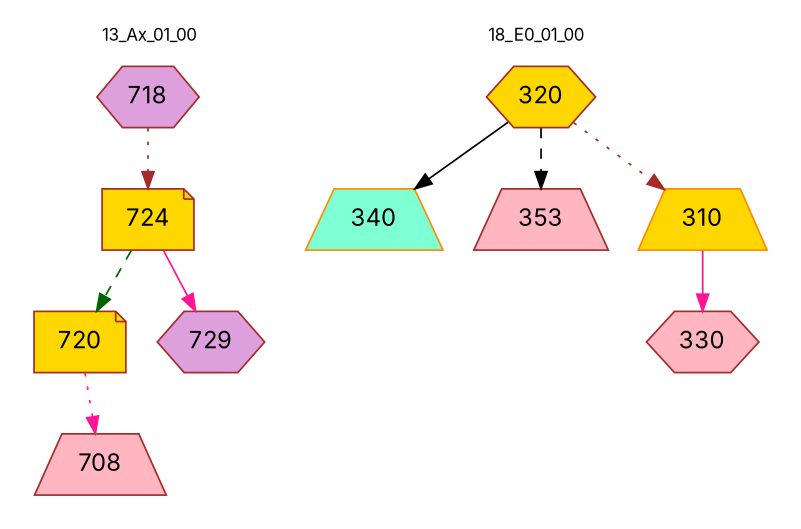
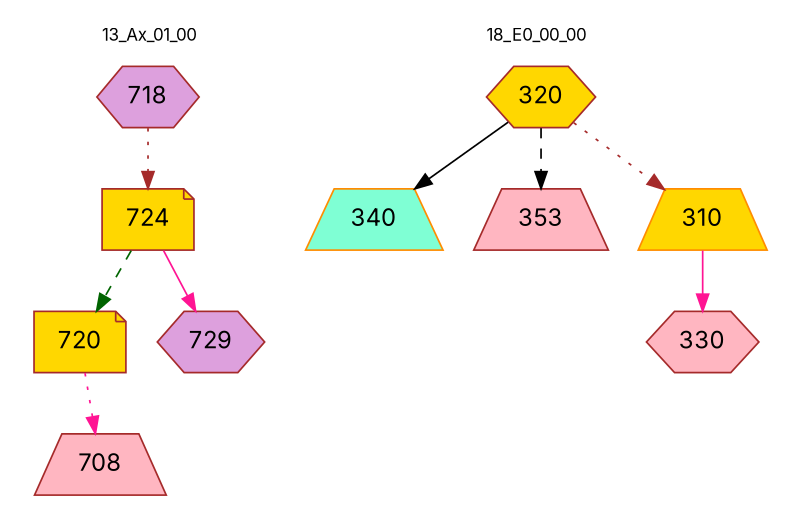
  digraph {
    fontname=Inter
    node [color=brown fillcolor=gold fontname=Inter shape=hexagon style=filled]
    edge [color=deeppink fontname=Inter style=solid]
    n1 [label=724 shape=note]
    n2 [label=720 shape=note]
    n3 [fillcolor=plum label=729]
    n4 [fillcolor=plum label=718]
    n5 [fillcolor=lightpink label=708 shape=trapezium]
    n6 [label=320]
    n7 [color=darkorange fillcolor=aquamarine label=340 shape=trapezium]
    n8 [fillcolor=lightpink label=353 shape=trapezium]
    n9 [color=darkorange label=310 shape=trapezium]
    n10 [fillcolor=lightpink label=330]
    subgraph cluster_1 {
      color=white
      fontsize=10
      label="13_Ax_01_00"
      n1
      n2
      n3
      n4
      n5
    }
    subgraph cluster_2 {
      color=white
      fontsize=10
-     label="18_E0_01_00"
+     label="18_E0_00_00"
      n6
      n7
      n8
      n9
      n10
    }
    n1 -> n2 [color=darkgreen style=dashed]
    n1 -> n3
    n2 -> n5 [style=dotted]
    n4 -> n1 [color=brown style=dotted]
    n6 -> n7 [color=black]
    n6 -> n8 [color=black style=dashed]
    n6 -> n9 [color=brown style=dotted]
    n9 -> n10
  }
